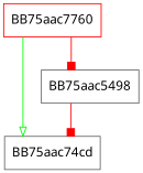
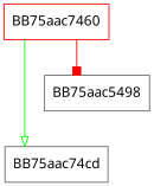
  digraph {
    fontname="Noto Sans"
    splines=ortho
    node [color=gray40 fontname="Noto Sans" shape=box]
    edge [arrowhead=box color=red fontname="Noto Sans"]
-   BB75aac7460 [color=red label=BB75aac7760]
+   BB75aac7460 [color=red]
    BB75aac74cd
    n3 [label=BB75aac5498]
    BB75aac7460 -> BB75aac74cd [arrowhead=onormal color=green]
    BB75aac7460 -> n3
-   n3 -> BB75aac74cd
  }
